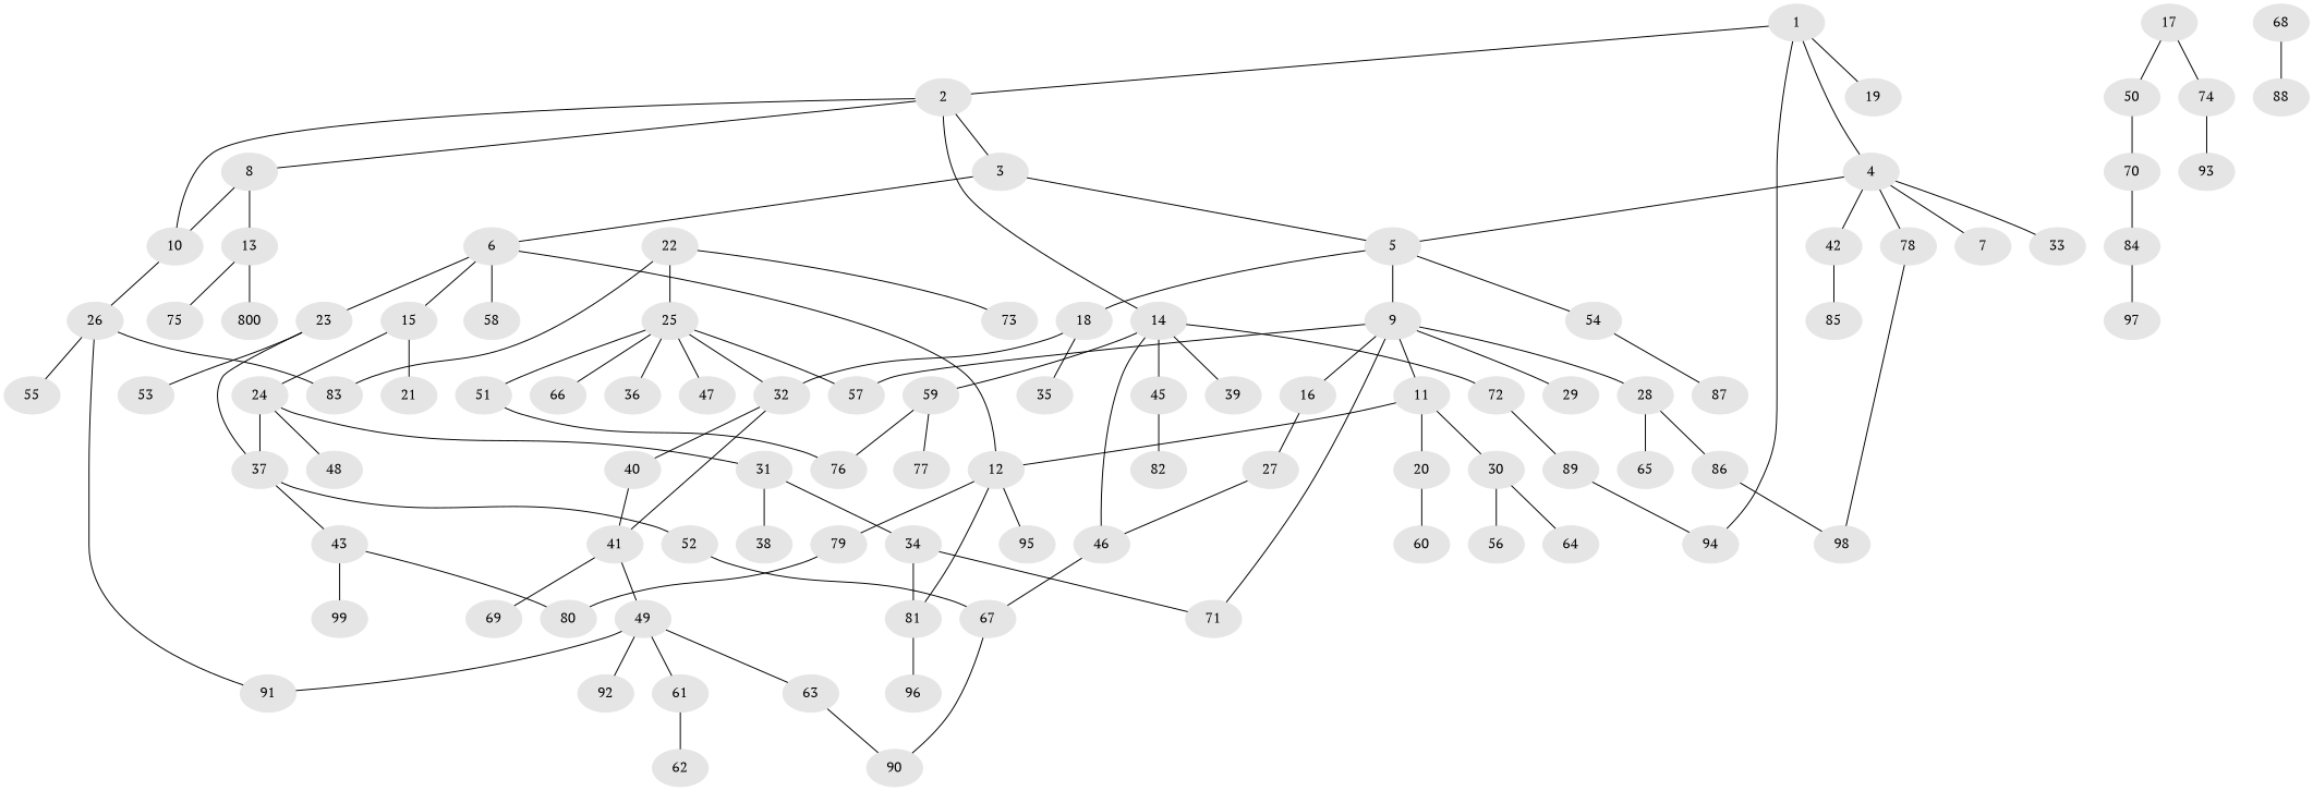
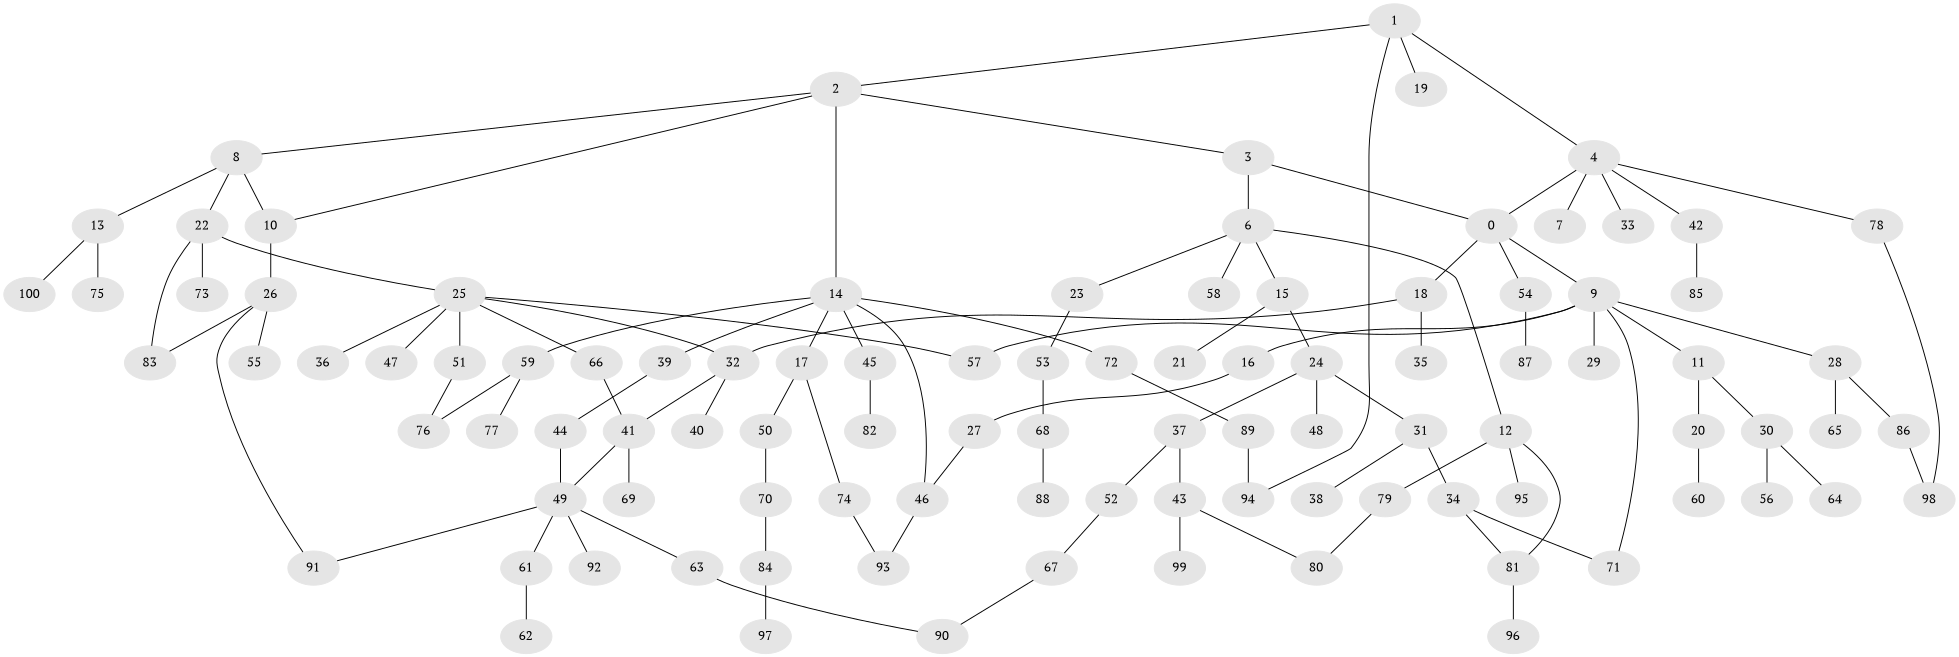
  graph {
    fontname="PT Serif"
    node [color=gray90 fontname="PT Serif" style=filled]
    edge [fontname="PT Serif"]
    1
    2
    4
    19
    94
    3
    8
    10
    14
-   5
+   5 [label=0]
    7
    33
    42
    78
    6
    13
    22
    26
    72
    17
    39
    45
    46
    59
    89
    9
    18
    54
    12
    15
    23
    58
    85
    98
    11
    16
    28
    29
    57
    71
    32
    35
    87
    79
    81
    95
    21
    24
    53
    37
    75
-   100 [label=800]
+   100
    25
    73
    83
    20
    30
    27
    65
    86
    55
    91
    60
    56
    64
    68
    80
    96
    50
    74
+   44
    82
    67
    76
    77
    31
    48
    70
    93
    40
    41
    36
    47
    51
    66
    43
    52
    34
    38
    49
    69
    99
    61
    63
    92
    90
    62
    84
    88
    97
    1 -- 2
    1 -- 4
    1 -- 19
    1 -- 94
    2 -- 3
    2 -- 8
    2 -- 10
    2 -- 14
    4 -- 5
    4 -- 7
    4 -- 33
    4 -- 42
    4 -- 78
    3 -- 5
    3 -- 6
    8 -- 10
    8 -- 13
+   8 -- 22
    10 -- 26
    14 -- 72
+   14 -- 17
    14 -- 39
    14 -- 45
    14 -- 46
    14 -- 59
    5 -- 9
    5 -- 18
    5 -- 54
    42 -- 85
    78 -- 98
    6 -- 12
    6 -- 15
    6 -- 23
    6 -- 58
    13 -- 75
    13 -- 100
    22 -- 25
    22 -- 73
    22 -- 83
    26 -- 83
    26 -- 55
    26 -- 91
    72 -- 89
    17 -- 50
    17 -- 74
+   39 -- 44
    45 -- 82
-   46 -- 67
+   46 -- 93
    59 -- 76
    59 -- 77
    89 -- 94
    9 -- 11
    9 -- 16
    9 -- 28
    9 -- 29
    9 -- 57
    9 -- 71
    18 -- 32
    18 -- 35
    54 -- 87
    12 -- 79
    12 -- 81
    12 -- 95
    15 -- 21
    15 -- 24
    23 -- 53
-   23 -- 37
-   11 -- 12
    11 -- 20
    11 -- 30
    16 -- 27
    28 -- 65
    28 -- 86
    32 -- 40
    32 -- 41
    79 -- 80
    81 -- 96
    24 -- 37
    24 -- 31
    24 -- 48
+   53 -- 68
    37 -- 43
    37 -- 52
    25 -- 57
    25 -- 32
    25 -- 36
    25 -- 47
    25 -- 51
    25 -- 66
    20 -- 60
    30 -- 56
    30 -- 64
    27 -- 46
    86 -- 98
    68 -- 88
    50 -- 70
    74 -- 93
+   44 -- 49
    67 -- 90
    31 -- 34
    31 -- 38
    70 -- 84
-   40 -- 41
+   66 -- 41
    41 -- 49
    41 -- 69
    51 -- 76
    43 -- 80
    43 -- 99
    52 -- 67
    34 -- 71
    34 -- 81
    49 -- 91
    49 -- 61
    49 -- 63
    49 -- 92
    61 -- 62
    63 -- 90
    84 -- 97
  }
